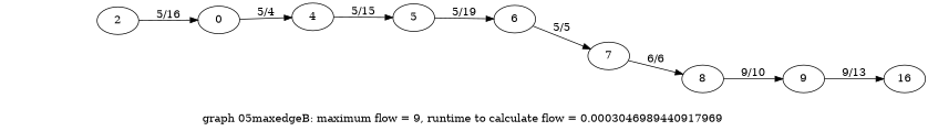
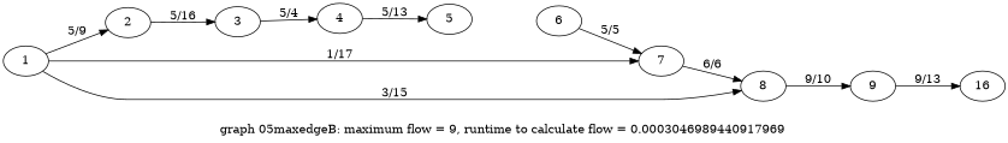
  digraph {
    label="graph 05maxedgeB: maximum flow = 9, runtime to calculate flow = 0.0003046989440917969 "
    rankdir=LR
+   1
    2
    7
    8
-   3 [label=0]
+   3
    9
    4
    5
    6
    n10 [label=16]
+   1 -> 2 [label=" 5/9 "]
+   1 -> 7 [label=" 1/17 "]
+   1 -> 8 [label=" 3/15 "]
    2 -> 3 [label=" 5/16 "]
    7 -> 8 [label=" 6/6 "]
    8 -> 9 [label=" 9/10 "]
    3 -> 4 [label=" 5/4 "]
    9 -> n10 [label=" 9/13 "]
-   4 -> 5 [label=" 5/15 "]
-   5 -> 6 [label=" 5/19 "]
+   4 -> 5 [label=" 5/13 "]
    6 -> 7 [label=" 5/5 "]
  }
